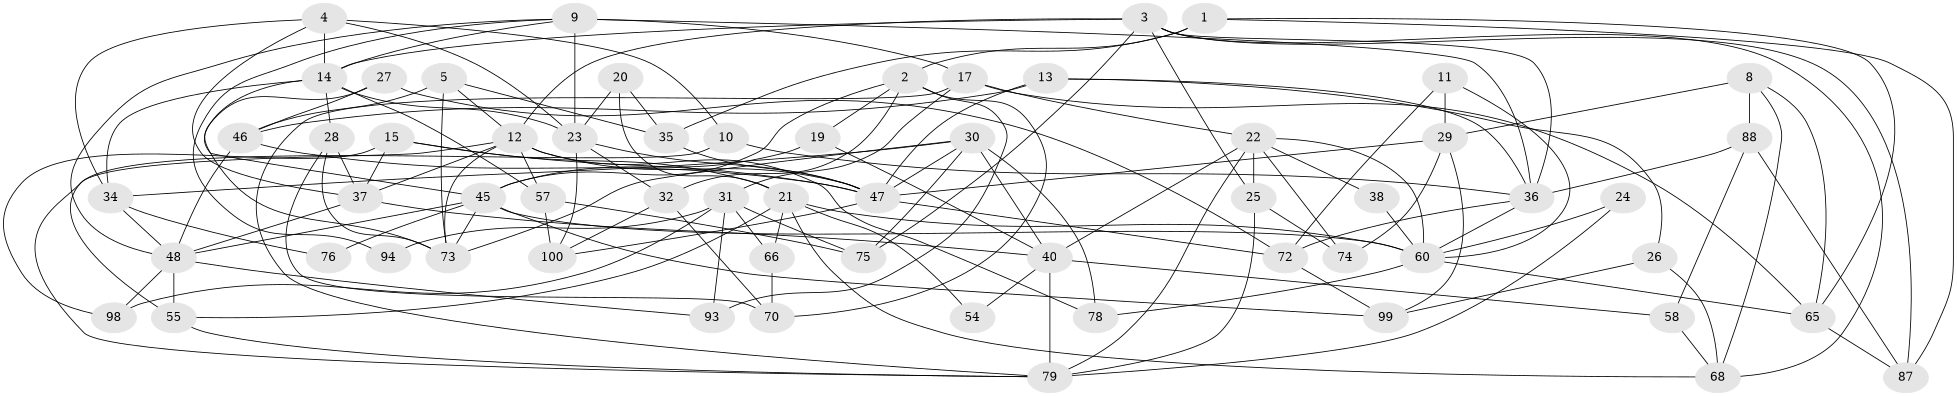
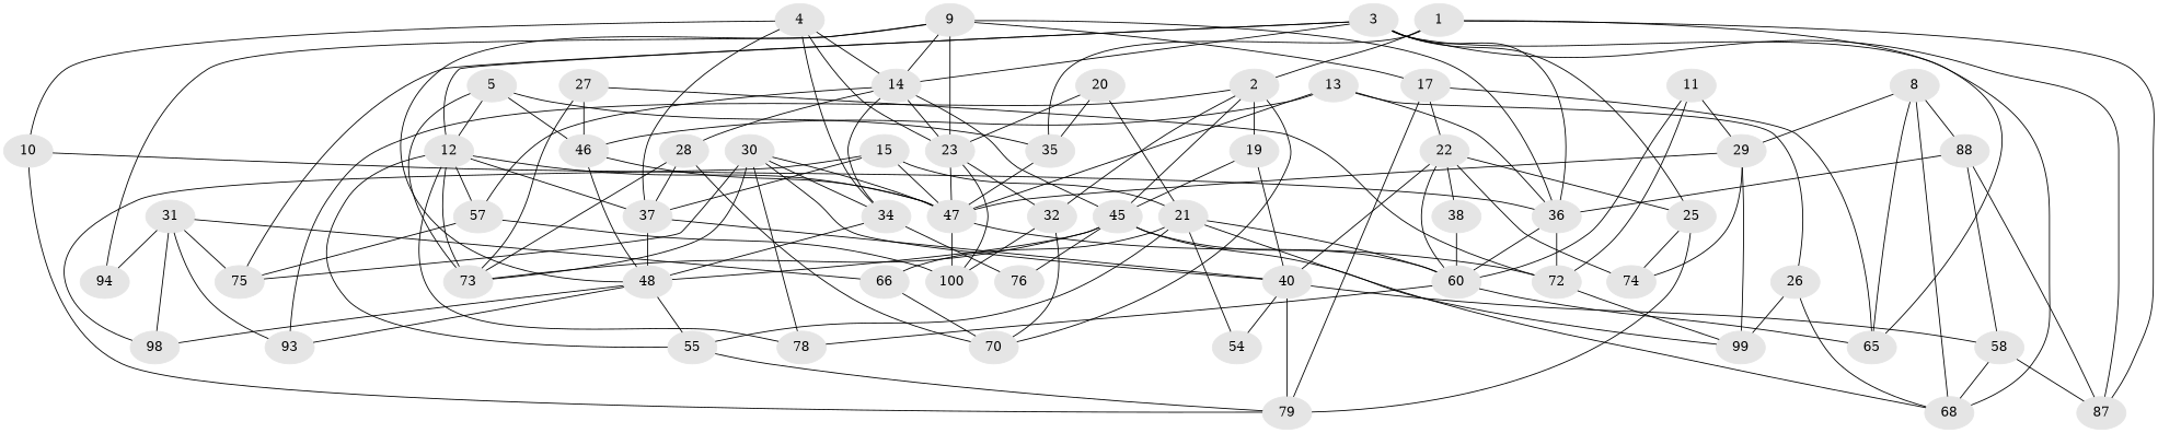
  graph {
    node [color=gray90 style=filled]
    1 [super="+7"]
    2 [super="+84"]
    35
    65
    87
    19
    32 [super="+97"]
    45 [super="+91"]
    70
    93
    40 [super="+64"]
    47 [super="+53"]
    100
    73 [super="+77"]
    48 [super="+81"]
    60 [super="+63"]
    99
    76
    3 [super="+52"]
    12 [super="+16"]
    14 [super="+89"]
    25 [super="+83"]
    36 [super="+86"]
    68 [super="+69"]
    75 [super="+80"]
    37 [super="+50"]
    55
    57 [super="+96"]
    78
    23 [super="+56"]
    34 [super="+54"]
    28 [super="+85"]
    79 [super="+95"]
    74
    72
    4 [super="+59"]
    10
    5 [super="+6"]
    46 [super="+62"]
    8 [super="+90"]
    n41 [label=88 super="+88"]
    29 [super="+49"]
    58
    9 [super="+42"]
    17 [super="+67"]
    94
    22 [super="+44"]
    31 [super="+71"]
    98
    11 [super="+61"]
    13 [super="+41"]
    26
    21 [super="+92"]
    n54 [label=54]
    66
    15
    38
    20
-   24
    27 [super="+82"]
    30 [super="+39"]
    1 -- 2 [weight=2]
    1 -- 35
    1 -- 65
    1 -- 87
    2 -- 19
    2 -- 32
    2 -- 45
    2 -- 70
    2 -- 93
    35 -- 47
-   65 -- 87
+   58 -- 87
    19 -- 45
    19 -- 40
    32 -- 70
    32 -- 100
    45 -- 73
    45 -- 48
    45 -- 60
    45 -- 99
    45 -- 76
    40 -- 79
    40 -- 58
    40 -- n54
    47 -- 100
    47 -- 72
    48 -- 93
    48 -- 55
    48 -- 98
    60 -- 65
    60 -- 78
    3 -- 87
    3 -- 12
    3 -- 14
    3 -- 25
    3 -- 36
    3 -- 68
    3 -- 75
    12 -- 47
    12 -- 73
    12 -- 37
    12 -- 55
    12 -- 57
    12 -- 78
    14 -- 45
    14 -- 57
    14 -- 23
    14 -- 34
    14 -- 28
    25 -- 79
    25 -- 74
    36 -- 60
    36 -- 72
    37 -- 40
    37 -- 48
    55 -- 79
    57 -- 100
    57 -- 75
    23 -- 32
    23 -- 47
    23 -- 100
    34 -- 48 [weight=2]
    34 -- 76
    28 -- 70
    28 -- 73
    28 -- 37
    72 -- 99
    4 -- 14
    4 -- 37
    4 -- 23
    4 -- 34
    4 -- 10
    10 -- 36
    10 -- 79
    5 -- 35
    5 -- 73 [weight=3]
    5 -- 12
    5 -- 46
    46 -- 47 [weight=2]
    46 -- 48
    8 -- 65
    8 -- 68
    8 -- n41 [weight=2]
    8 -- 29
    n41 -- 87
    n41 -- 36
    n41 -- 58
    29 -- 47
    29 -- 99
    29 -- 74
    58 -- 68
    9 -- 48
    9 -- 14
    9 -- 36 [weight=2]
    9 -- 23
    9 -- 17
    9 -- 94
    17 -- 65
    17 -- 79
    17 -- 22
-   17 -- 31
    22 -- 40
    22 -- 60
    22 -- 25 [weight=2]
-   22 -- 79
    22 -- 74 [weight=2]
    22 -- 38
    31 -- 93
    31 -- 75
    31 -- 94
    31 -- 98
    31 -- 66
    11 -- 60
    11 -- 72
    11 -- 29
    13 -- 47
    13 -- 36
    13 -- 46
    13 -- 26
    26 -- 99
    26 -- 68
    21 -- 60
    21 -- 68
    21 -- 55
    21 -- n54
    21 -- 66
    66 -- 70
    15 -- 47
    15 -- 37
    15 -- 98
    15 -- 21
    38 -- 60
    20 -- 35
    20 -- 23
    20 -- 21
-   24 -- 60
-   24 -- 79
    27 -- 73
    27 -- 72
    27 -- 46
    30 -- 40
    30 -- 47
    30 -- 73
    30 -- 75
    30 -- 78
    30 -- 34
  }
